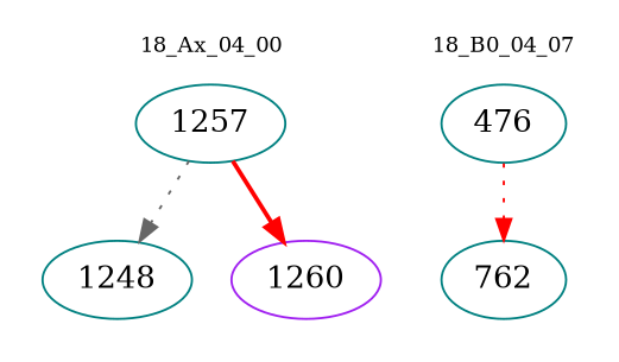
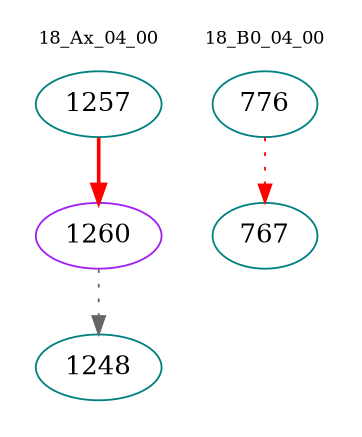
  digraph {
    node [color=teal]
    edge [color=red style=dotted]
    n1 [label=1257]
    n2 [label=1248]
    n3 [color=purple label=1260]
-   n4 [label=476]
-   n5 [label=762]
+   n4 [label=776]
+   n5 [label=767]
    subgraph cluster_1 {
      color=white
      fontsize=10
      label="18_Ax_04_00"
      n1
      n2
      n3
    }
    subgraph cluster_2 {
      color=white
      fontsize=10
-     label="18_B0_04_07"
+     label="18_B0_04_00"
      n4
      n5
    }
-   n1 -> n2 [color=gray40]
+   n3 -> n2 [color=gray40]
    n1 -> n3 [style=bold]
    n4 -> n5
  }
